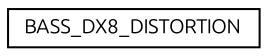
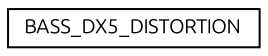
  digraph {
    rankdir=LR
    fontname=Ubuntu
-   n1 [color=black fillcolor=white fontname=Ubuntu fontsize=10 height=0.2 label=BASS_DX8_DISTORTION shape=record style=filled width=0.4]
+   n1 [color=black fillcolor=white fontname=Ubuntu fontsize=10 height=0.2 label=BASS_DX5_DISTORTION shape=record style=filled width=0.4]
  }
